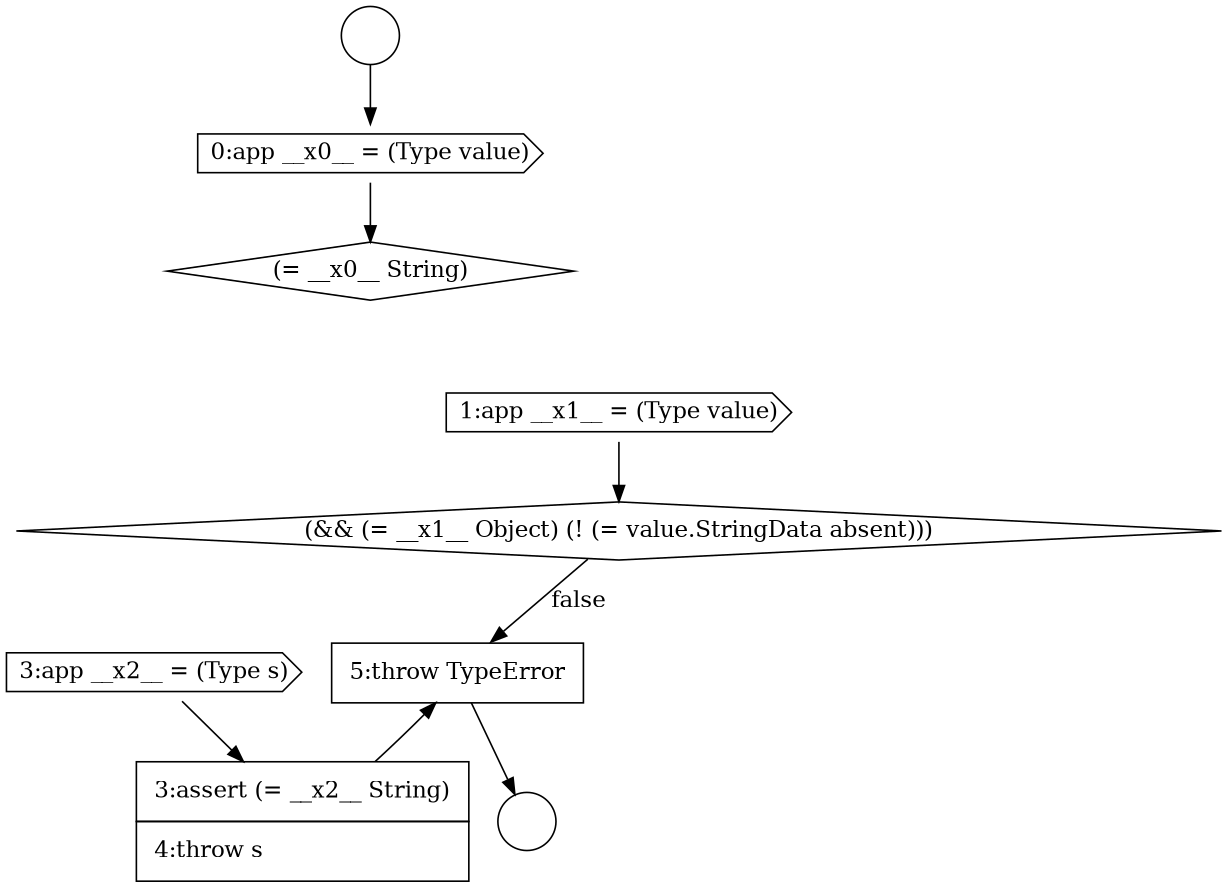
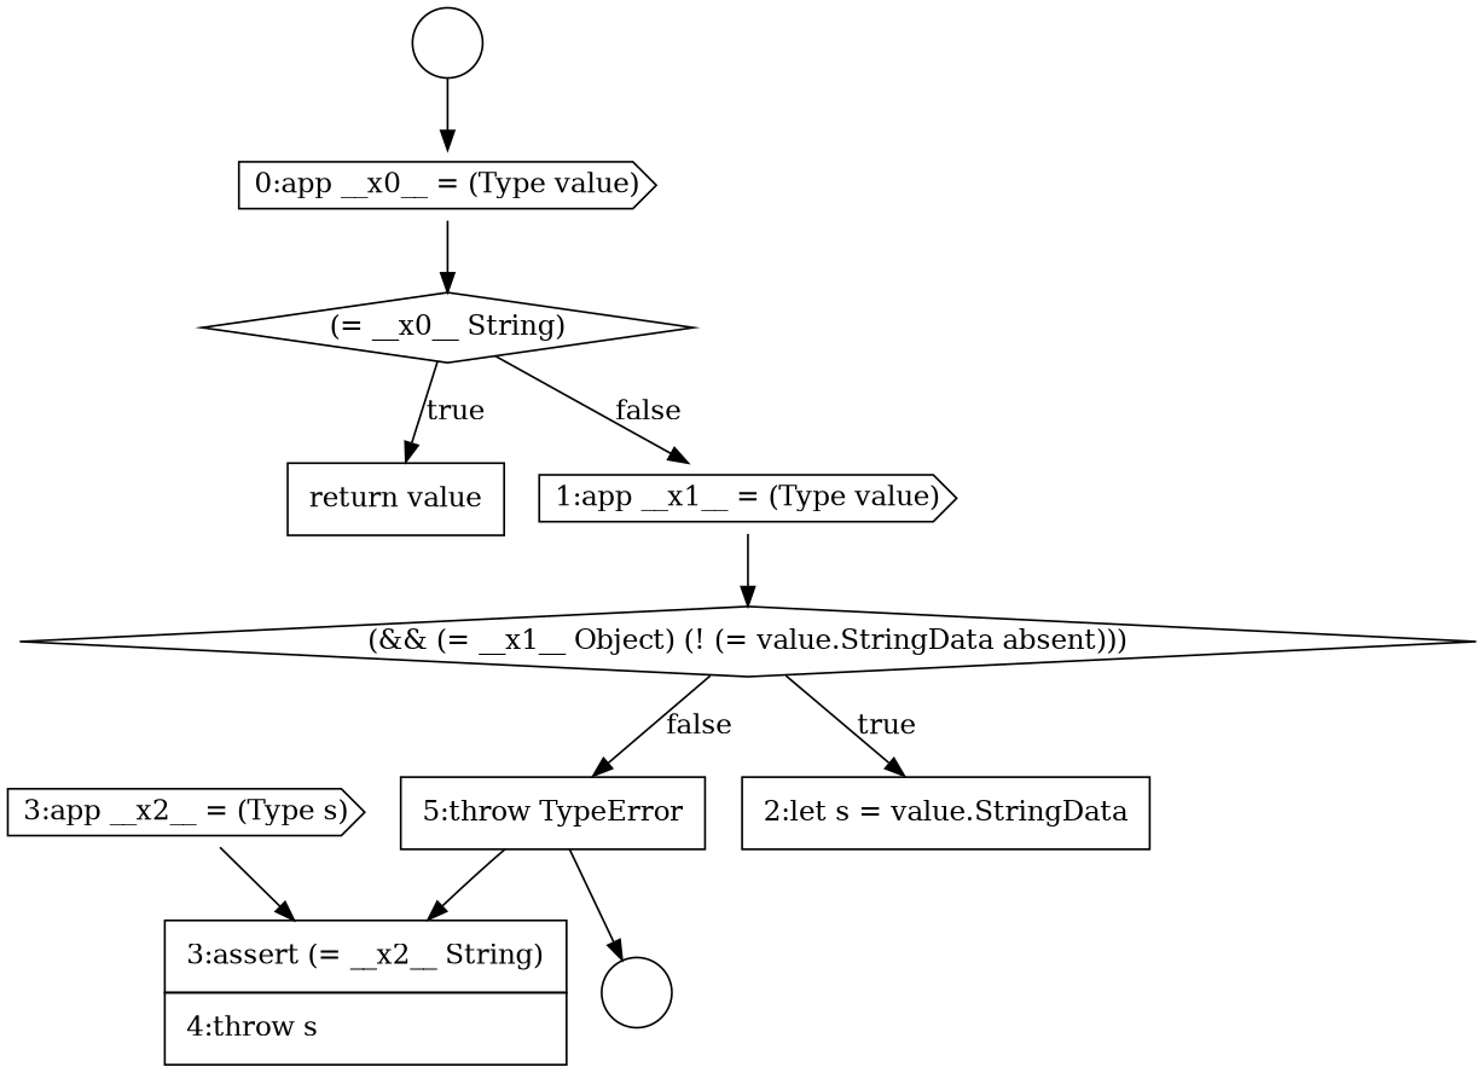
  digraph {
    node [color=black fillcolor=white shape=none style=filled]
    edge [color=black]
    n1 [label=<<font color="black">(= __x0__ String)</font>> shape=diamond]
+   n2 [label=<<font color="black">     <table border="0" cellborder="1" cellspacing="0" cellpadding="10">       <tr><td align="left">return value</td></tr>     </table>   </font>> margin=0]
    n3 [label=<<font color="black">1:app __x1__ = (Type value)</font>> shape=cds]
    n4 [label=<<font color="black">(&amp;&amp; (= __x1__ Object) (! (= value.StringData absent)))</font>> shape=diamond]
    n5 [label=<<font color="black">3:app __x2__ = (Type s)</font>> shape=cds]
    n6 [label=<<font color="black">     <table border="0" cellborder="1" cellspacing="0" cellpadding="10">       <tr><td align="left">3:assert (= __x2__ String)</td></tr>       <tr><td align="left">4:throw s</td></tr>     </table>   </font>> margin=0]
    n7 [label=<<font color="black">     <table border="0" cellborder="1" cellspacing="0" cellpadding="10">       <tr><td align="left">5:throw TypeError</td></tr>     </table>   </font>> margin=0]
    n8 [label=" " shape=circle]
+   n9 [label=<<font color="black">     <table border="0" cellborder="1" cellspacing="0" cellpadding="10">       <tr><td align="left">2:let s = value.StringData</td></tr>     </table>   </font>> margin=0]
    n10 [label=<<font color="black">0:app __x0__ = (Type value)</font>> shape=cds]
    n11 [label=" " shape=circle]
+   n1 -> n2 [label=<<font color="black">true</font>>]
+   n1 -> n3 [label=<<font color="black">false</font>>]
    n3 -> n4
    n4 -> n7 [label=<<font color="black">false</font>>]
+   n4 -> n9 [label=<<font color="black">true</font>>]
    n5 -> n6
-   n6 -> n7
+   n7 -> n6
    n7 -> n8
    n10 -> n1
    n11 -> n10
  }
